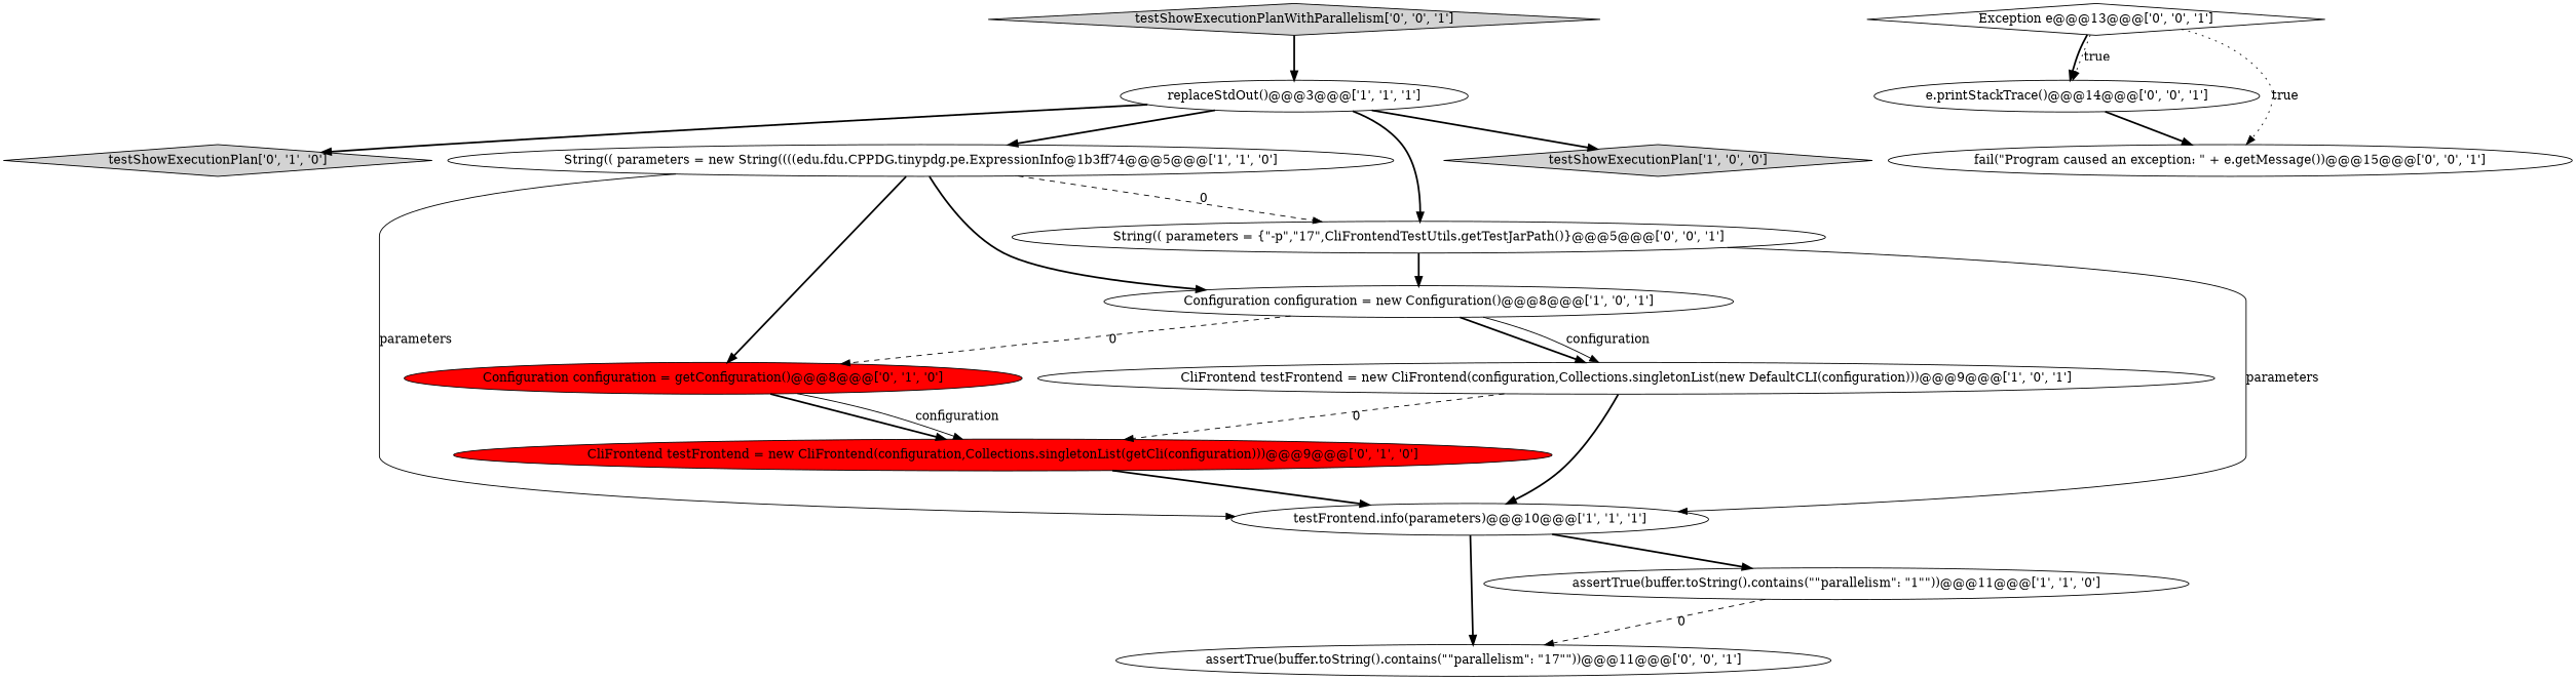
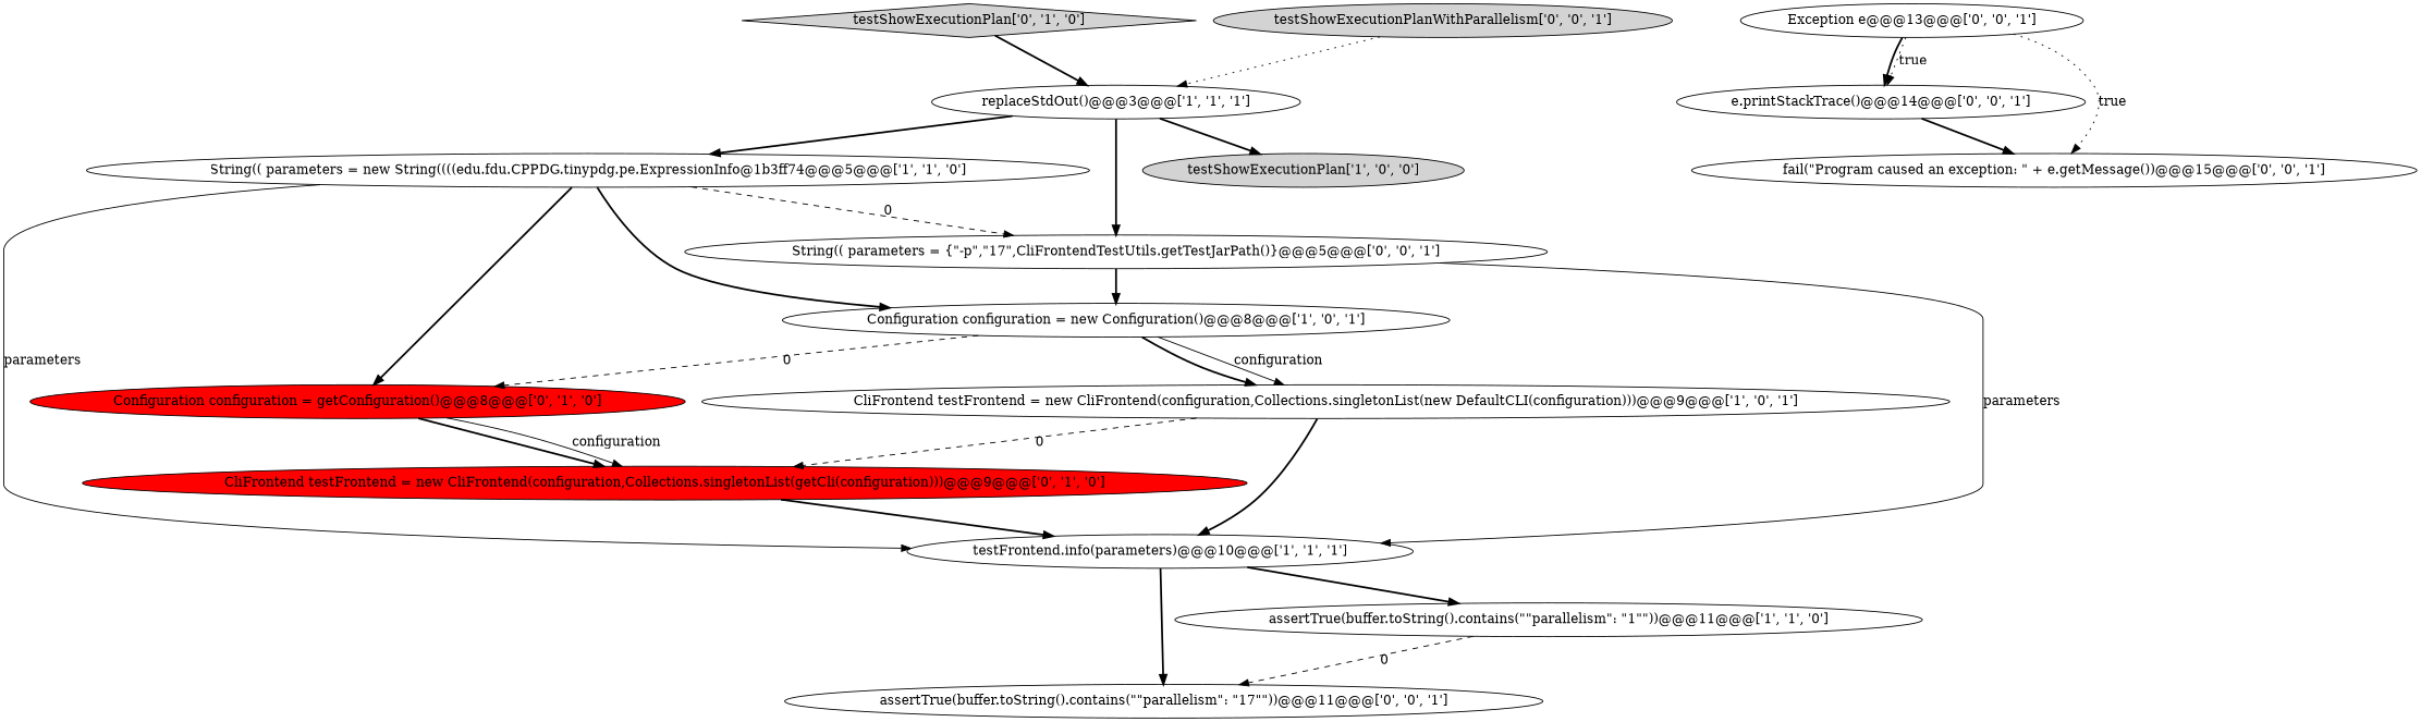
  digraph {
    node [fillcolor=white shape=ellipse style=filled]
    edge [style=bold]
    n1 [fillcolor=lightgray label="testShowExecutionPlan['0', '1', '0']" shape=diamond]
    n2 [label="replaceStdOut()@@@3@@@['1', '1', '1']"]
    n3 [label="String(( parameters = new String((((edu.fdu.CPPDG.tinypdg.pe.ExpressionInfo@1b3ff74@@@5@@@['1', '1', '0']"]
    n4 [label="String(( parameters = {\"-p\",\"17\",CliFrontendTestUtils.getTestJarPath()}@@@5@@@['0', '0', '1']"]
-   n5 [fillcolor=lightgray label="testShowExecutionPlan['1', '0', '0']" shape=diamond]
-   n6 [fillcolor=lightgray label="testShowExecutionPlanWithParallelism['0', '0', '1']" shape=diamond]
+   n5 [fillcolor=lightgray label="testShowExecutionPlan['1', '0', '0']"]
+   n6 [fillcolor=lightgray label="testShowExecutionPlanWithParallelism['0', '0', '1']"]
    n7 [label="Configuration configuration = new Configuration()@@@8@@@['1', '0', '1']"]
    n8 [label="CliFrontend testFrontend = new CliFrontend(configuration,Collections.singletonList(new DefaultCLI(configuration)))@@@9@@@['1', '0', '1']"]
    n9 [fillcolor=red label="Configuration configuration = getConfiguration()@@@8@@@['0', '1', '0']"]
    n10 [fillcolor=red label="CliFrontend testFrontend = new CliFrontend(configuration,Collections.singletonList(getCli(configuration)))@@@9@@@['0', '1', '0']"]
    n11 [label="testFrontend.info(parameters)@@@10@@@['1', '1', '1']"]
    n12 [label="assertTrue(buffer.toString().contains(\"\"parallelism\": \"17\"\"))@@@11@@@['0', '0', '1']"]
    n13 [label="assertTrue(buffer.toString().contains(\"\"parallelism\": \"1\"\"))@@@11@@@['1', '1', '0']"]
-   n14 [label="Exception e@@@13@@@['0', '0', '1']" shape=diamond]
+   n14 [label="Exception e@@@13@@@['0', '0', '1']"]
    n15 [label="e.printStackTrace()@@@14@@@['0', '0', '1']"]
    n16 [label="fail(\"Program caused an exception: \" + e.getMessage())@@@15@@@['0', '0', '1']"]
-   n2 -> n1
+   n1 -> n2
    n2 -> n3
    n2 -> n4
    n2 -> n5
    n3 -> n4 [label=0 style=dashed]
    n3 -> n7
    n3 -> n9
    n3 -> n11 [label=parameters style=solid]
    n4 -> n7
    n4 -> n11 [label=parameters style=solid]
-   n6 -> n2
+   n6 -> n2 [style=dotted]
    n7 -> n8
    n7 -> n8 [label=configuration style=solid]
    n7 -> n9 [label=0 style=dashed]
    n8 -> n10 [label=0 style=dashed]
    n8 -> n11
    n9 -> n10
    n9 -> n10 [label=configuration style=solid]
    n10 -> n11
    n11 -> n12
    n11 -> n13
    n13 -> n12 [label=0 style=dashed]
    n14 -> n15
    n14 -> n15 [label=true style=dotted]
    n14 -> n16 [label=true style=dotted]
    n15 -> n16
  }
